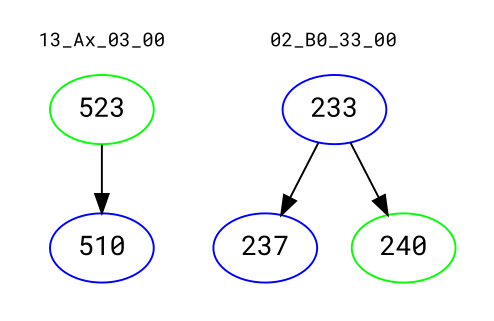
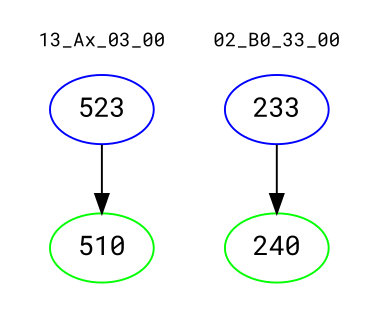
  digraph {
    fontname="Roboto Mono"
    node [color=blue fontname="Roboto Mono"]
    edge [color=black fontname="Roboto Mono"]
-   n1 [color=green label=523]
-   n2 [label=510]
+   n1 [label=523]
+   n2 [color=green label=510]
    n3 [label=233]
-   n4 [label=237]
    n5 [color=green label=240]
    subgraph cluster_1 {
      color=white
      fontsize=10
      label="13_Ax_03_00"
      n1
      n2
    }
    subgraph cluster_2 {
      color=white
      fontsize=10
      label="02_B0_33_00"
      n3
-     n4
      n5
    }
    n1 -> n2
-   n3 -> n4
    n3 -> n5
  }
